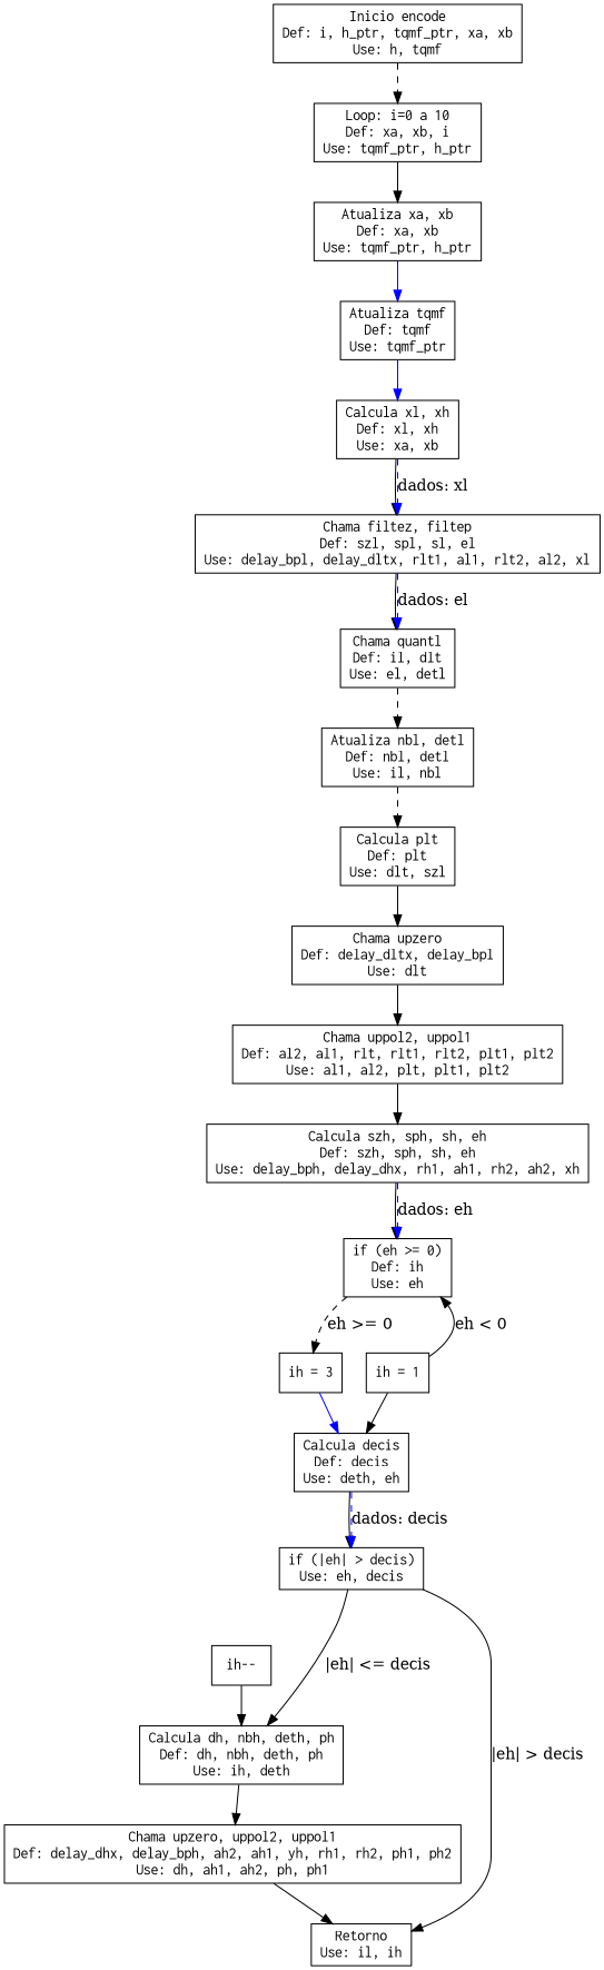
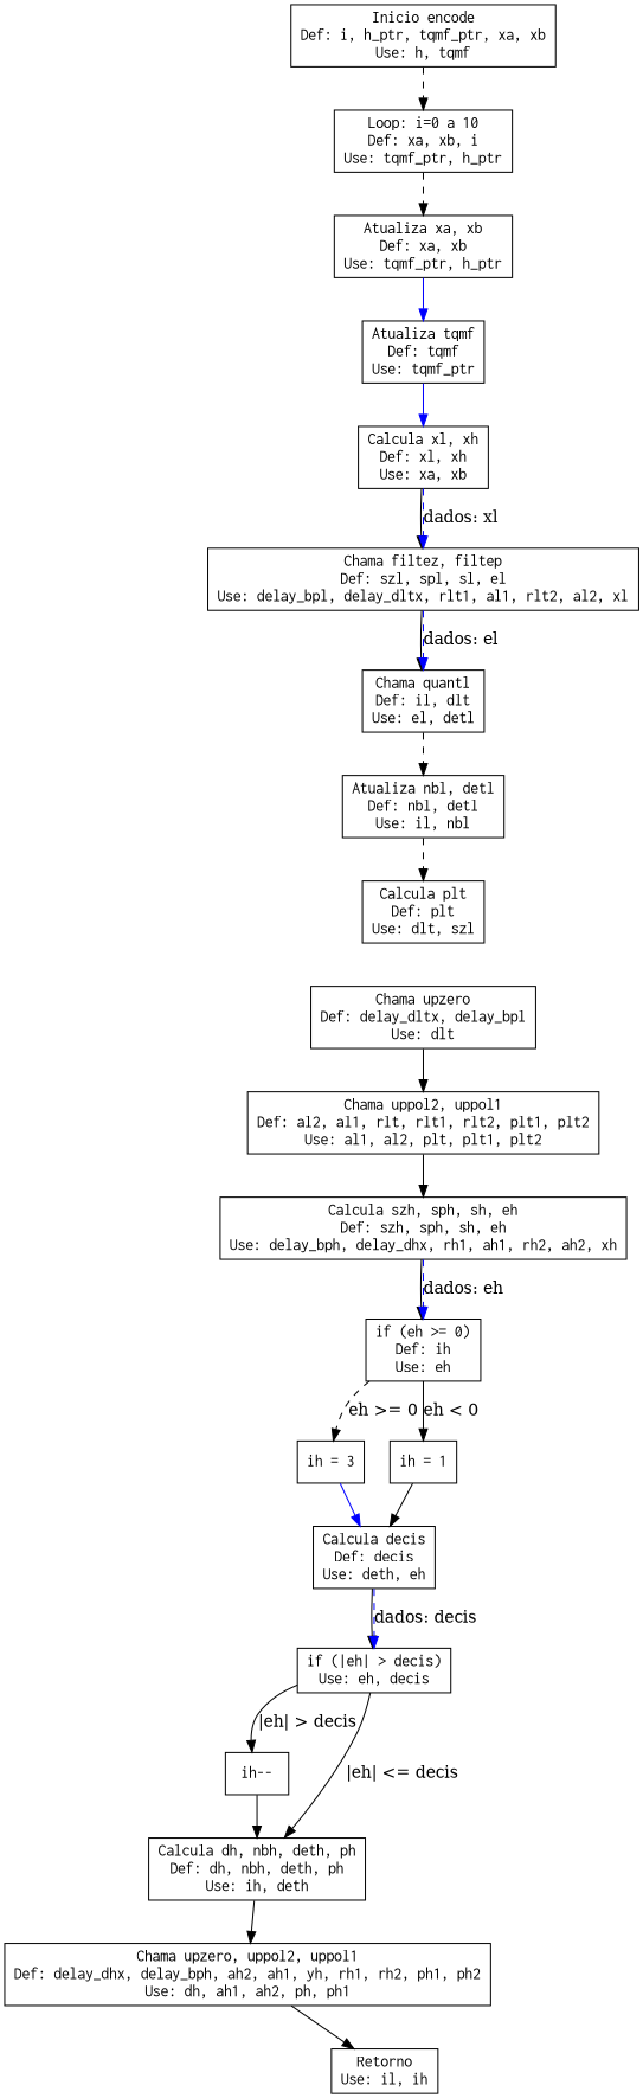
  digraph {
    rankdir=TB
    node [fontname=Courier shape=rectangle]
    n1 [label="Inicio encode\nDef: i, h_ptr, tqmf_ptr, xa, xb\nUse: h, tqmf"]
    n2 [label="Loop: i=0 a 10\nDef: xa, xb, i\nUse: tqmf_ptr, h_ptr"]
    n3 [label="Atualiza xa, xb\nDef: xa, xb\nUse: tqmf_ptr, h_ptr"]
    n4 [label="Atualiza tqmf\nDef: tqmf\nUse: tqmf_ptr"]
    n5 [label="Calcula xl, xh\nDef: xl, xh\nUse: xa, xb"]
    n6 [label="Chama filtez, filtep\nDef: szl, spl, sl, el\nUse: delay_bpl, delay_dltx, rlt1, al1, rlt2, al2, xl"]
    n7 [label="Chama quantl\nDef: il, dlt\nUse: el, detl"]
    n8 [label="Atualiza nbl, detl\nDef: nbl, detl\nUse: il, nbl"]
    n9 [label="Calcula plt\nDef: plt\nUse: dlt, szl"]
    n10 [label="Chama upzero\nDef: delay_dltx, delay_bpl\nUse: dlt"]
    n11 [label="Chama uppol2, uppol1\nDef: al2, al1, rlt, rlt1, rlt2, plt1, plt2\nUse: al1, al2, plt, plt1, plt2"]
    n12 [label="Calcula szh, sph, sh, eh\nDef: szh, sph, sh, eh\nUse: delay_bph, delay_dhx, rh1, ah1, rh2, ah2, xh"]
    n13 [label="if (eh >= 0)\nDef: ih\nUse: eh"]
    n14 [label="ih = 3"]
    n15 [label="ih = 1"]
    n16 [label="Calcula decis\nDef: decis\nUse: deth, eh"]
    n17 [label="if (|eh| > decis)\nUse: eh, decis"]
    n18 [label="ih--"]
    n19 [label="Calcula dh, nbh, deth, ph\nDef: dh, nbh, deth, ph\nUse: ih, deth"]
    n20 [label="Chama upzero, uppol2, uppol1\nDef: delay_dhx, delay_bph, ah2, ah1, yh, rh1, rh2, ph1, ph2\nUse: dh, ah1, ah2, ph, ph1"]
    n21 [label="Retorno\nUse: il, ih"]
    n1 -> n2 [style=dashed]
-   n2 -> n3
+   n2 -> n3 [style=dashed]
    n3 -> n4 [color=blue]
    n4 -> n5 [color=blue]
    n5 -> n6
    n5 -> n6 [color=blue label="dados: xl" style=dashed]
    n6 -> n7
    n6 -> n7 [color=blue label="dados: el" style=dashed]
    n7 -> n8 [style=dashed]
    n8 -> n9 [style=dashed]
-   n9 -> n10
    n10 -> n11
    n11 -> n12
    n12 -> n13
    n12 -> n13 [color=blue label="dados: eh" style=dashed]
    n13 -> n14 [label="eh >= 0" style=dashed]
-   n15 -> n13 [label="eh < 0"]
+   n13 -> n15 [label="eh < 0"]
    n14 -> n16 [color=blue]
    n15 -> n16
    n16 -> n17
    n16 -> n17 [color=blue label="dados: decis" style=dashed]
-   n17 -> n21 [label="|eh| > decis"]
+   n17 -> n18 [label="|eh| > decis"]
    n17 -> n19 [label="|eh| <= decis"]
    n18 -> n19
    n19 -> n20
    n20 -> n21
  }
